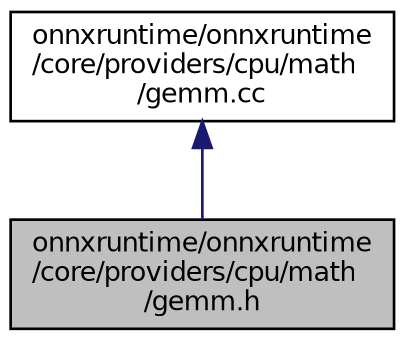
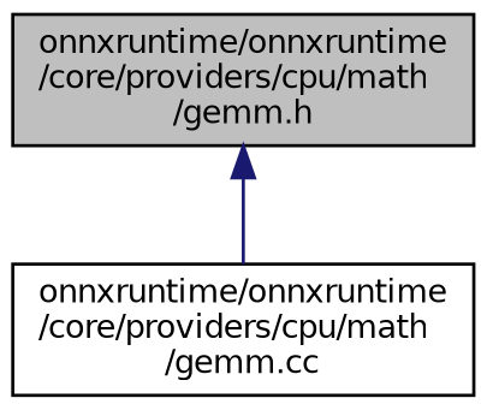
  digraph {
    node [color=black fontname=Helvetica fontsize=10 shape=record style=filled]
    n1 [fillcolor=grey75 fontcolor=black height=0.2 label="onnxruntime/onnxruntime\l/core/providers/cpu/math\l/gemm.h" width=0.4]
    n2 [fillcolor=white height=0.2 label="onnxruntime/onnxruntime\l/core/providers/cpu/math\l/gemm.cc" width=0.4]
-   n2 -> n1 [color=midnightblue dir=back fontname=Helvetica fontsize=10 labelfontname=Helvetica labelfontsize=10 style=solid]
+   n1 -> n2 [color=midnightblue dir=back fontname=Helvetica fontsize=10 labelfontname=Helvetica labelfontsize=10 style=solid]
  }
